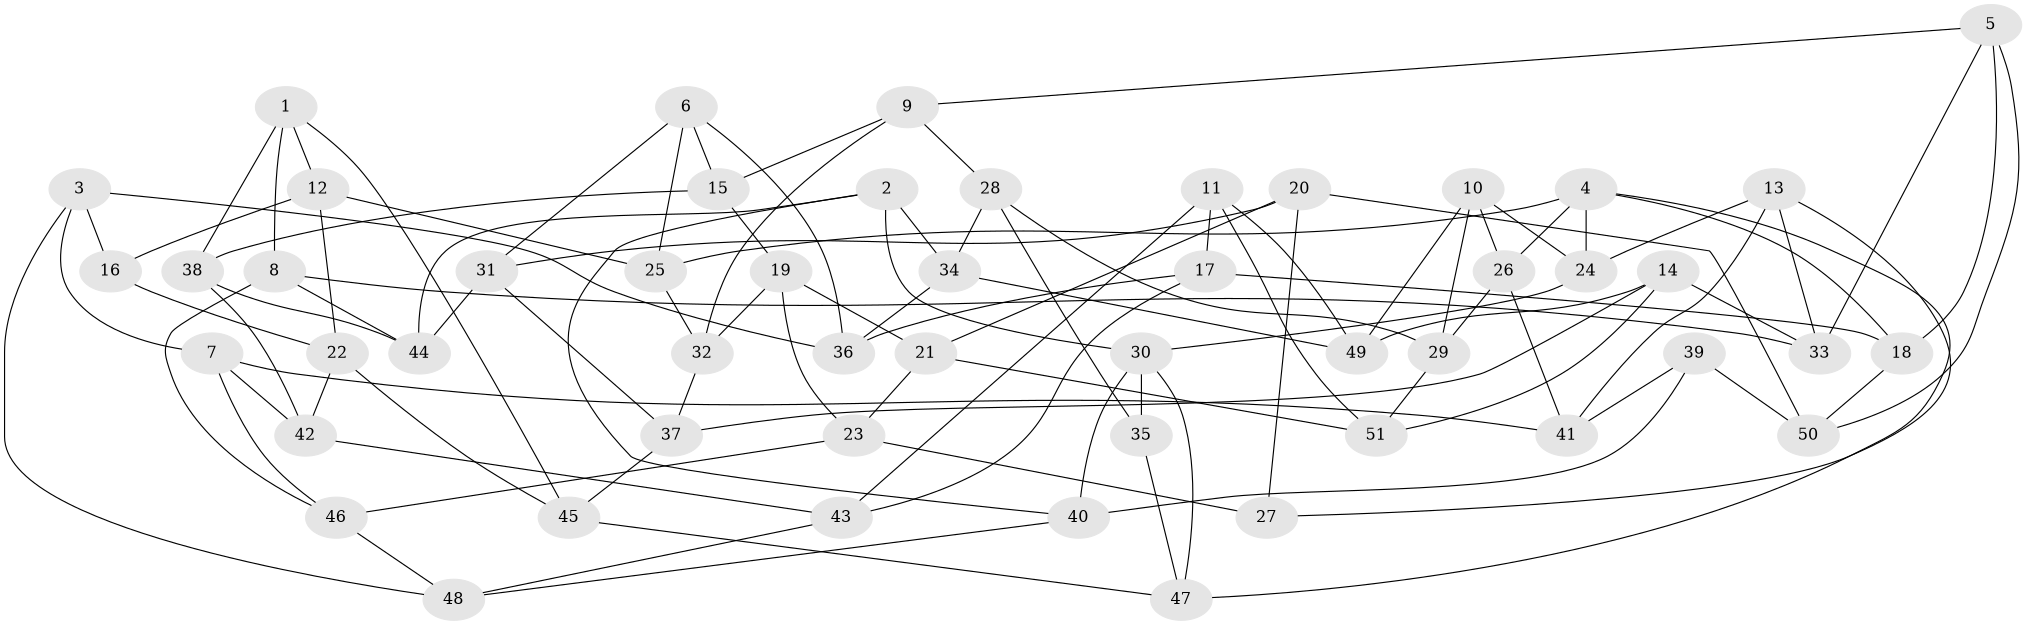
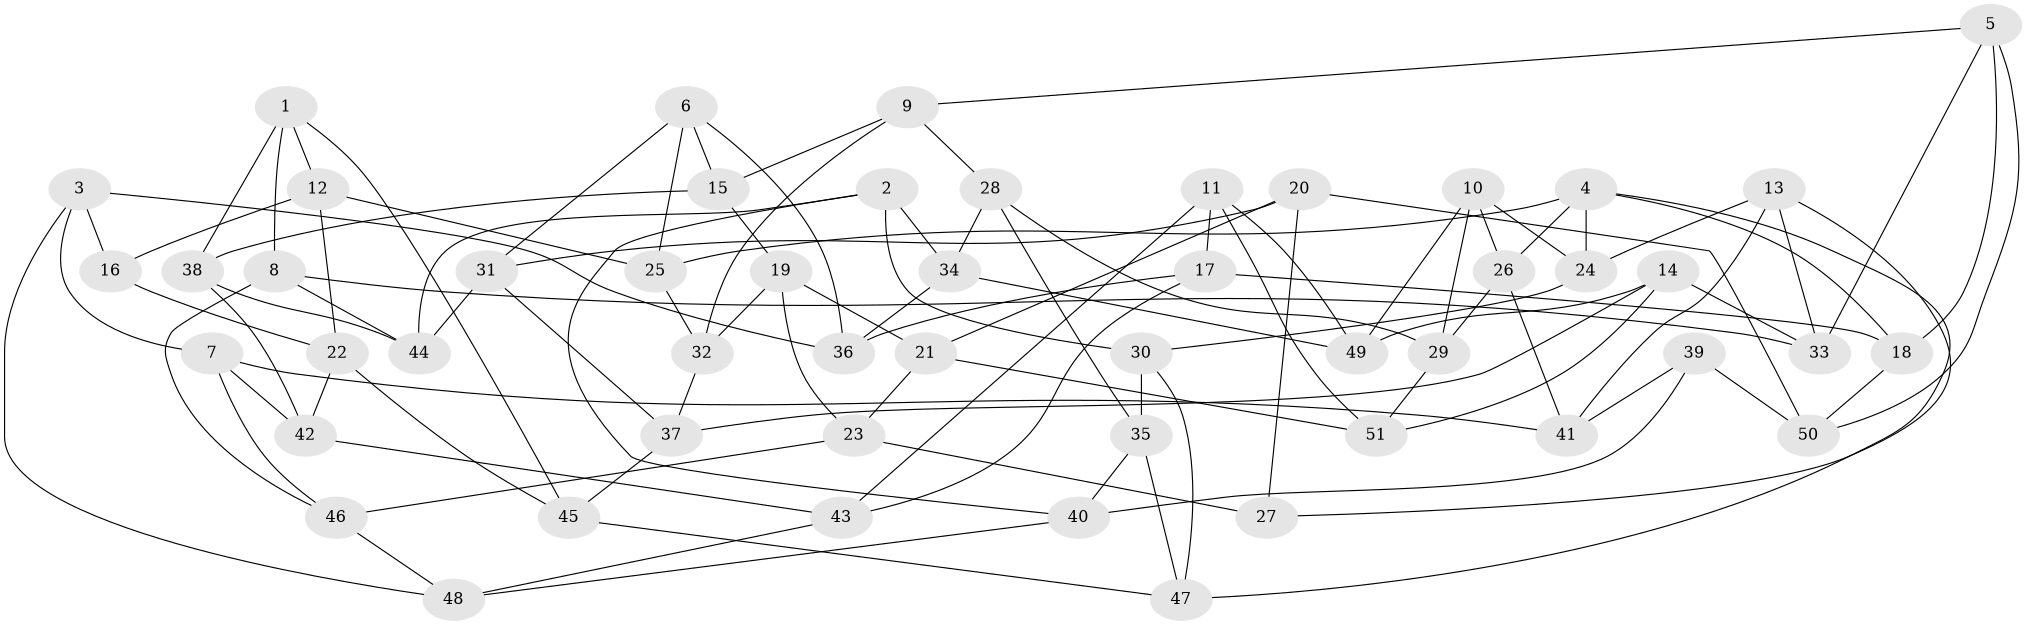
  graph {
    node [color=gray90 style=filled]
    1
    8
    12
    38
    45
    44
    33
    46
    16
    25
    22
    42
    47
    2
    30
    34
    40
    35
    36
    49
    48
    3
    7
    41
    4
    18
    26
    24
    50
    32
    29
    5
    9
    15
    28
    6
    31
    19
    37
    43
    10
    51
    11
    17
    13
    27
    14
    21
    23
    20
    39
    1 -- 8
    1 -- 12
    1 -- 38
    1 -- 45
    8 -- 44
    8 -- 33
    8 -- 46
    12 -- 16
    12 -- 25
    12 -- 22
    38 -- 44
    38 -- 42
    45 -- 47
    46 -- 48
    16 -- 22
    25 -- 32
    22 -- 45
    22 -- 42
    42 -- 43
    2 -- 44
    2 -- 30
    2 -- 34
    2 -- 40
    30 -- 47
    30 -- 35
    34 -- 36
    34 -- 49
    40 -- 48
    35 -- 47
-   30 -- 40
+   35 -- 40
    3 -- 16
    3 -- 36
    3 -- 48
    3 -- 7
    7 -- 46
    7 -- 42
    7 -- 41
    4 -- 25
    4 -- 47
    4 -- 18
    4 -- 26
    4 -- 24
    18 -- 50
    26 -- 41
    26 -- 29
    24 -- 30
    32 -- 37
    29 -- 51
    5 -- 33
    5 -- 18
    5 -- 50
    5 -- 9
    9 -- 32
    9 -- 15
    9 -- 28
    15 -- 38
    15 -- 19
    28 -- 34
    28 -- 35
    28 -- 29
    6 -- 25
    6 -- 36
    6 -- 15
    6 -- 31
    31 -- 44
    31 -- 37
    19 -- 32
    19 -- 21
    19 -- 23
    37 -- 45
    43 -- 48
    10 -- 49
    10 -- 26
    10 -- 24
    10 -- 29
    11 -- 49
    11 -- 43
    11 -- 51
    11 -- 17
    17 -- 36
    17 -- 18
    17 -- 43
    13 -- 33
    13 -- 41
    13 -- 24
    13 -- 27
    14 -- 33
    14 -- 49
    14 -- 37
    14 -- 51
    21 -- 51
    21 -- 23
    23 -- 46
    23 -- 27
    20 -- 50
    20 -- 31
    20 -- 27
    20 -- 21
    39 -- 40
    39 -- 41
    39 -- 50
  }
